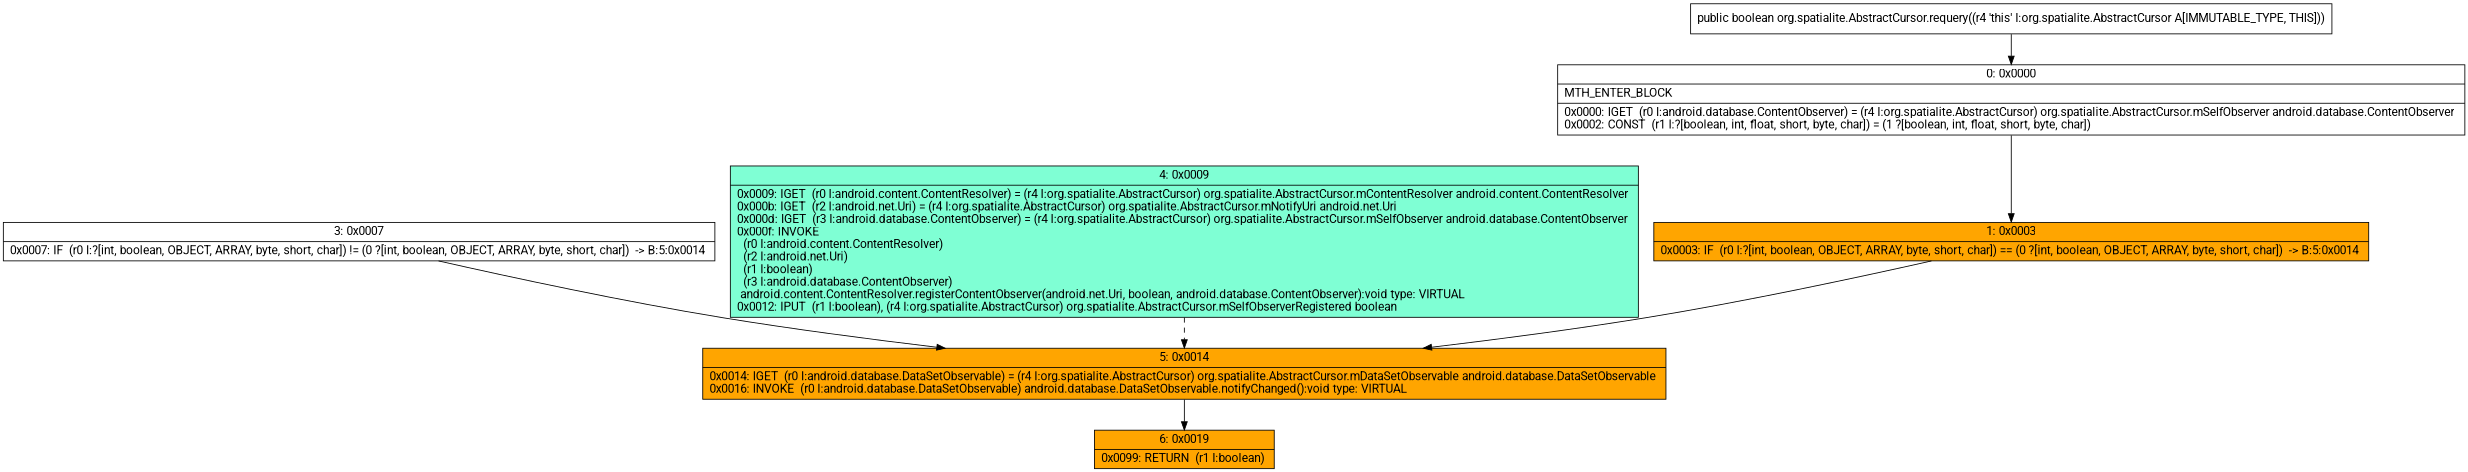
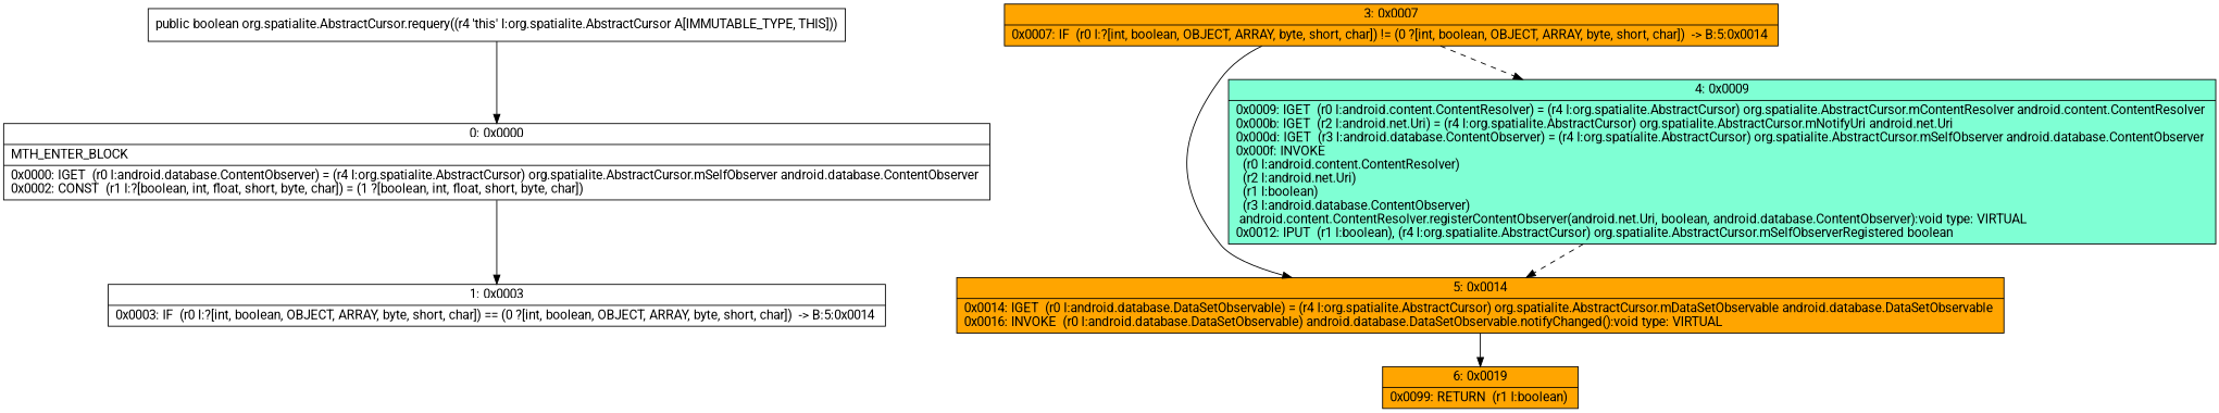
  digraph {
    fontname=Roboto
    node [fillcolor=orange fontname=Roboto shape=record style=filled]
    edge [fontname=Roboto]
    n1 [fillcolor=white label="{0\:\ 0x0000|MTH_ENTER_BLOCK\l|0x0000: IGET  (r0 I:android.database.ContentObserver) = (r4 I:org.spatialite.AbstractCursor) org.spatialite.AbstractCursor.mSelfObserver android.database.ContentObserver \l0x0002: CONST  (r1 I:?[boolean, int, float, short, byte, char]) = (1 ?[boolean, int, float, short, byte, char]) \l}"]
-   n2 [label="{1\:\ 0x0003|0x0003: IF  (r0 I:?[int, boolean, OBJECT, ARRAY, byte, short, char]) == (0 ?[int, boolean, OBJECT, ARRAY, byte, short, char])  \-\> B:5:0x0014 \l}"]
+   n2 [fillcolor=white label="{1\:\ 0x0003|0x0003: IF  (r0 I:?[int, boolean, OBJECT, ARRAY, byte, short, char]) == (0 ?[int, boolean, OBJECT, ARRAY, byte, short, char])  \-\> B:5:0x0014 \l}"]
    n3 [label="{5\:\ 0x0014|0x0014: IGET  (r0 I:android.database.DataSetObservable) = (r4 I:org.spatialite.AbstractCursor) org.spatialite.AbstractCursor.mDataSetObservable android.database.DataSetObservable \l0x0016: INVOKE  (r0 I:android.database.DataSetObservable) android.database.DataSetObservable.notifyChanged():void type: VIRTUAL \l}"]
    n4 [label="{6\:\ 0x0019|0x0099: RETURN  (r1 I:boolean) \l}"]
-   n5 [fillcolor=white label="{3\:\ 0x0007|0x0007: IF  (r0 I:?[int, boolean, OBJECT, ARRAY, byte, short, char]) != (0 ?[int, boolean, OBJECT, ARRAY, byte, short, char])  \-\> B:5:0x0014 \l}"]
+   n5 [label="{3\:\ 0x0007|0x0007: IF  (r0 I:?[int, boolean, OBJECT, ARRAY, byte, short, char]) != (0 ?[int, boolean, OBJECT, ARRAY, byte, short, char])  \-\> B:5:0x0014 \l}"]
    n6 [fillcolor=aquamarine label="{4\:\ 0x0009|0x0009: IGET  (r0 I:android.content.ContentResolver) = (r4 I:org.spatialite.AbstractCursor) org.spatialite.AbstractCursor.mContentResolver android.content.ContentResolver \l0x000b: IGET  (r2 I:android.net.Uri) = (r4 I:org.spatialite.AbstractCursor) org.spatialite.AbstractCursor.mNotifyUri android.net.Uri \l0x000d: IGET  (r3 I:android.database.ContentObserver) = (r4 I:org.spatialite.AbstractCursor) org.spatialite.AbstractCursor.mSelfObserver android.database.ContentObserver \l0x000f: INVOKE  \l  (r0 I:android.content.ContentResolver)\l  (r2 I:android.net.Uri)\l  (r1 I:boolean)\l  (r3 I:android.database.ContentObserver)\l android.content.ContentResolver.registerContentObserver(android.net.Uri, boolean, android.database.ContentObserver):void type: VIRTUAL \l0x0012: IPUT  (r1 I:boolean), (r4 I:org.spatialite.AbstractCursor) org.spatialite.AbstractCursor.mSelfObserverRegistered boolean \l}"]
    n7 [fillcolor=white label="{public boolean org.spatialite.AbstractCursor.requery((r4 'this' I:org.spatialite.AbstractCursor A[IMMUTABLE_TYPE, THIS])) }"]
    n1 -> n2
-   n2 -> n3
    n3 -> n4
    n5 -> n3
+   n5 -> n6 [style=dashed]
    n6 -> n3 [style=dashed]
    n7 -> n1
  }
